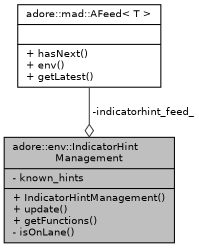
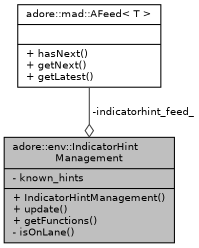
  digraph {
    node [color=black fontname=Helvetica fontsize=10 shape=record style=filled]
    n1 [fillcolor=grey75 fontcolor=black height=0.2 label="{adore::env::IndicatorHint\lManagement\n|- known_hints\l|+ IndicatorHintManagement()\l+ update()\l+ getFunctions()\l- isOnLane()\l}" width=0.4]
-   n2 [fillcolor=white height=0.2 label="{adore::mad::AFeed\< T \>\n||+ hasNext()\l+ env()\l+ getLatest()\l}" width=0.4]
+   n2 [fillcolor=white height=0.2 label="{adore::mad::AFeed\< T \>\n||+ hasNext()\l+ getNext()\l+ getLatest()\l}" width=0.4]
    n2 -> n1 [arrowhead=odiamond color=grey25 fontname=Helvetica fontsize=10 label=" -indicatorhint_feed_" labelfontname=Helvetica labelfontsize=10 style=solid]
  }
